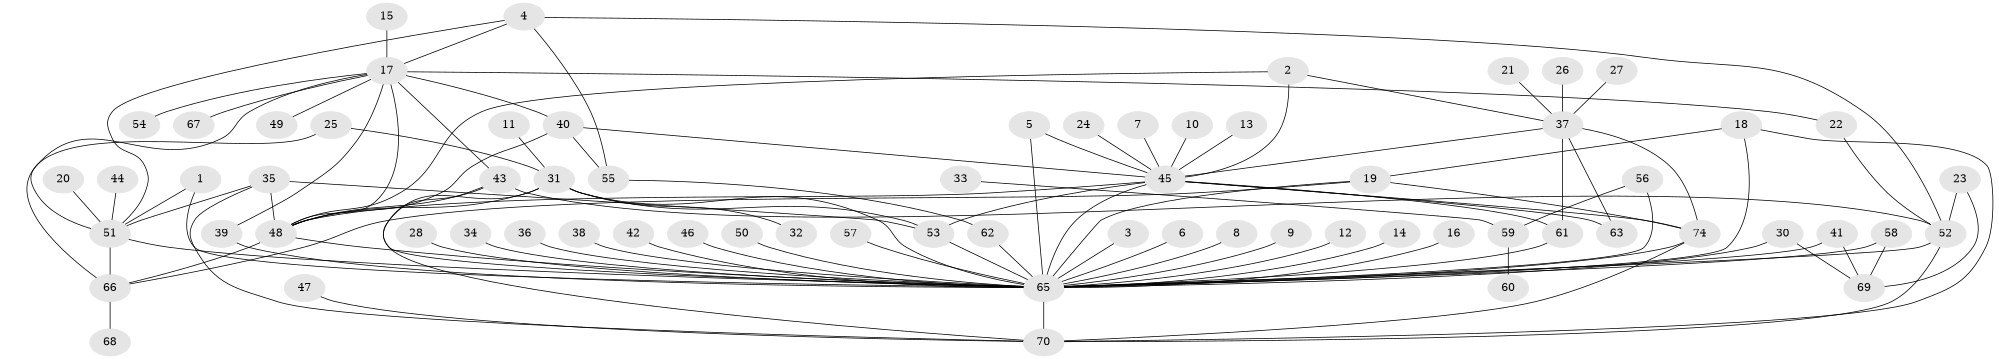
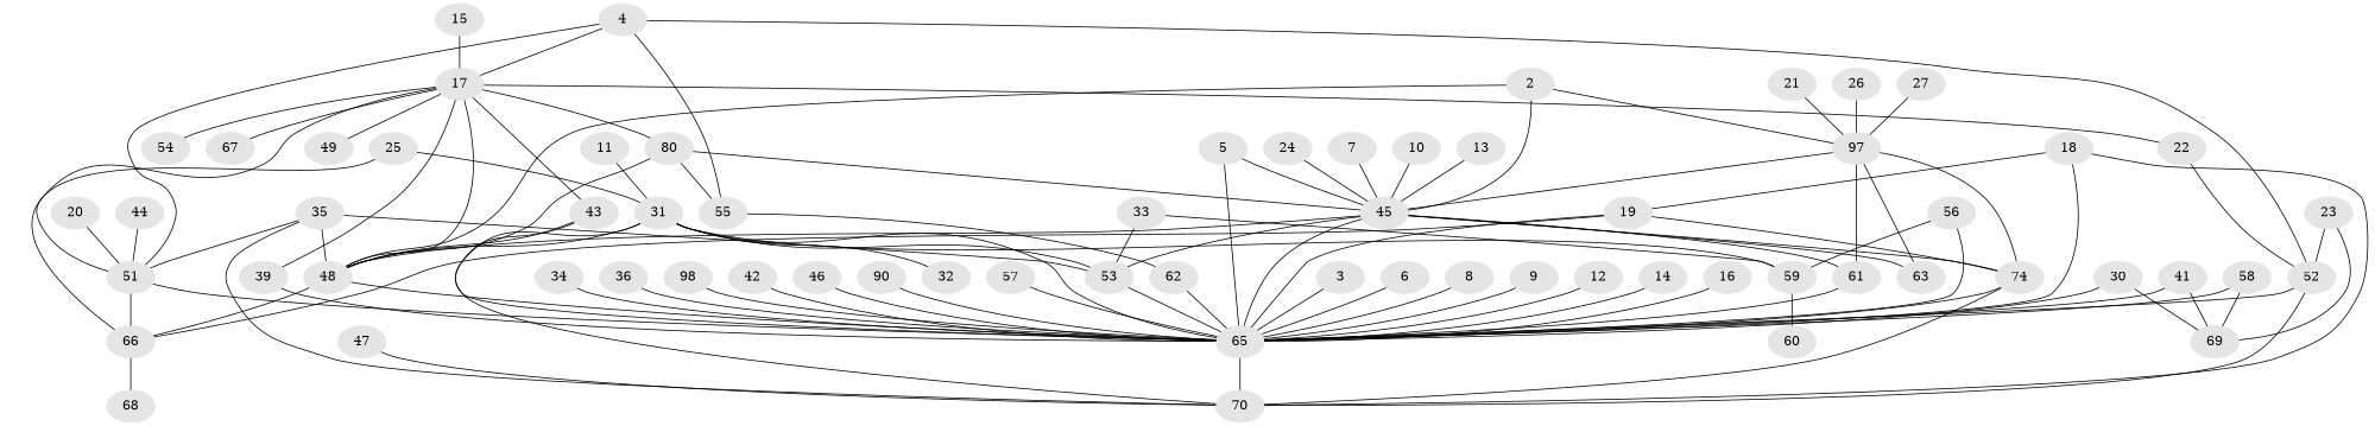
  graph {
    node [color=gray90 style=filled]
    edge [weight=1.0]
-   1
    51
    65
    66
    70
    2
-   37
+   37 [label=97]
    45
    48
    n10 [label=74]
    61
    63
    53
    3
    4
    17
    52
    55
    22
    39
-   40
+   40 [label=80]
    43
    49
    54
    67
    62
    5
    6
    7
    8
    9
    10
    11
    31
    32
    59
    12
    13
    14
    15
    16
    18
    19
    68
    20
    21
    23
    69
    24
    25
    26
    27
-   28
    30
    60
    33
    34
    35
    36
-   38
+   38 [label=98]
    41
    42
    44
    46
    47
-   50
+   50 [label=90]
    56
    57
    58
-   1 -- 51
-   1 -- 65
    51 -- 65
    51 -- 66
    65 -- 70
    66 -- 68
    2 -- 37
    2 -- 45
    2 -- 48
    37 -- 45
    37 -- n10
    37 -- 61
    37 -- 63
    45 -- 65
    45 -- 48
    45 -- n10
    45 -- 61
    45 -- 63
    45 -- 53
    48 -- 65
    48 -- 66
    n10 -- 65 [weight=2.0]
    n10 -- 70
    61 -- 65 [weight=2.0]
    53 -- 65 [weight=2.0]
    3 -- 65
    4 -- 51
    4 -- 17
    4 -- 52
    4 -- 55
    17 -- 51
    17 -- 48
    17 -- 22
    17 -- 39
    17 -- 40
    17 -- 43
    17 -- 49
    17 -- 54
    17 -- 67
    52 -- 65
    52 -- 70
    55 -- 62
    22 -- 52
    39 -- 65 [weight=2.0]
    40 -- 45
    40 -- 48 [weight=2.0]
    40 -- 55
    43 -- 65
    43 -- 48
-   43 -- 52
    62 -- 65
    5 -- 65
    5 -- 45
    6 -- 65
    7 -- 45
    8 -- 65
    9 -- 65
    10 -- 45
    11 -- 31
    31 -- 65
    31 -- 70
    31 -- 48
    31 -- 53
    31 -- 32
+   31 -- 59
    59 -- 60
    12 -- 65
    13 -- 45
    14 -- 65
    15 -- 17
    16 -- 65
    18 -- 65
    18 -- 70
    18 -- 19
    19 -- 65
    19 -- 66
    19 -- n10
    20 -- 51
    21 -- 37
    23 -- 52
    23 -- 69
    24 -- 45
    25 -- 66
    25 -- 31
    26 -- 37
    27 -- 37
-   28 -- 65
    30 -- 65
    30 -- 69
+   33 -- 53
    33 -- 59
    34 -- 65
    35 -- 51
    35 -- 70
    35 -- 48
    35 -- 53
    36 -- 65
    38 -- 65
    41 -- 65
    41 -- 69
    42 -- 65
    44 -- 51
    46 -- 65
    47 -- 70
    50 -- 65
    56 -- 65
    56 -- 59
    57 -- 65
    58 -- 65
    58 -- 69
  }
